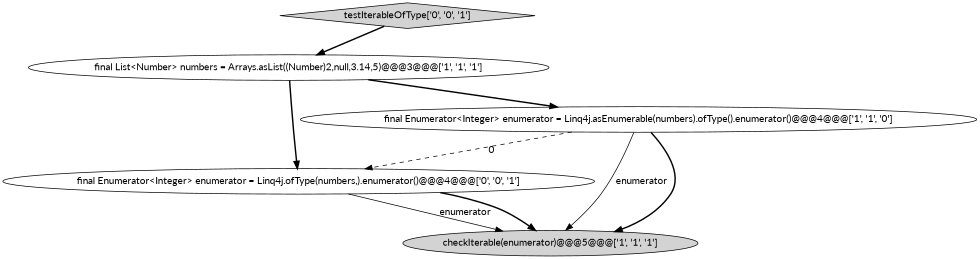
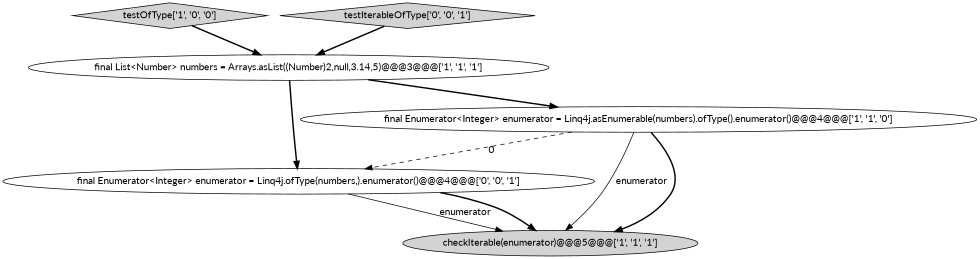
  digraph {
    fontname=Lato
    node [fillcolor=white fontname=Lato shape=ellipse style=filled]
    edge [fontname=Lato style=bold]
    n1 [label="final List<Number> numbers = Arrays.asList((Number)2,null,3.14,5)@@@3@@@['1', '1', '1']"]
    n2 [label="final Enumerator<Integer> enumerator = Linq4j.ofType(numbers,).enumerator()@@@4@@@['0', '0', '1']"]
    n3 [label="final Enumerator<Integer> enumerator = Linq4j.asEnumerable(numbers).ofType().enumerator()@@@4@@@['1', '1', '0']"]
    n4 [fillcolor=lightgray label="checkIterable(enumerator)@@@5@@@['1', '1', '1']"]
+   n5 [fillcolor=lightgray label="testOfType['1', '0', '0']" shape=diamond]
    n6 [fillcolor=lightgray label="testIterableOfType['0', '0', '1']" shape=diamond]
    n1 -> n2
    n1 -> n3
    n2 -> n4 [label=enumerator style=solid]
    n2 -> n4
    n3 -> n2 [label=0 style=dashed]
    n3 -> n4 [label=enumerator style=solid]
    n3 -> n4
+   n5 -> n1
    n6 -> n1
  }
